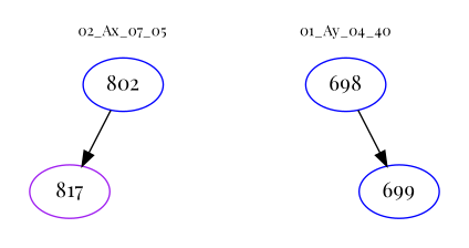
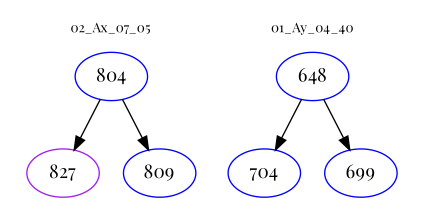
  digraph {
    fontname="Playfair Display"
    node [color=blue fontname="Playfair Display"]
    edge [color=black fontname="Playfair Display"]
-   n1 [label=802]
-   n2 [color=purple label=817]
-   n4 [label=698]
+   n1 [label=804]
+   n2 [color=purple label=827]
+   n3 [label=809]
+   n4 [label=648]
+   n5 [label=704]
    n6 [label=699]
    subgraph cluster_1 {
      color=white
      fontsize=10
      label="02_Ax_07_05"
      n1
      n2
+     n3
    }
    subgraph cluster_2 {
      color=white
      fontsize=10
      label="01_Ay_04_40"
      n4
+     n5
      n6
    }
    n1 -> n2
+   n1 -> n3
+   n4 -> n5
    n4 -> n6
  }
